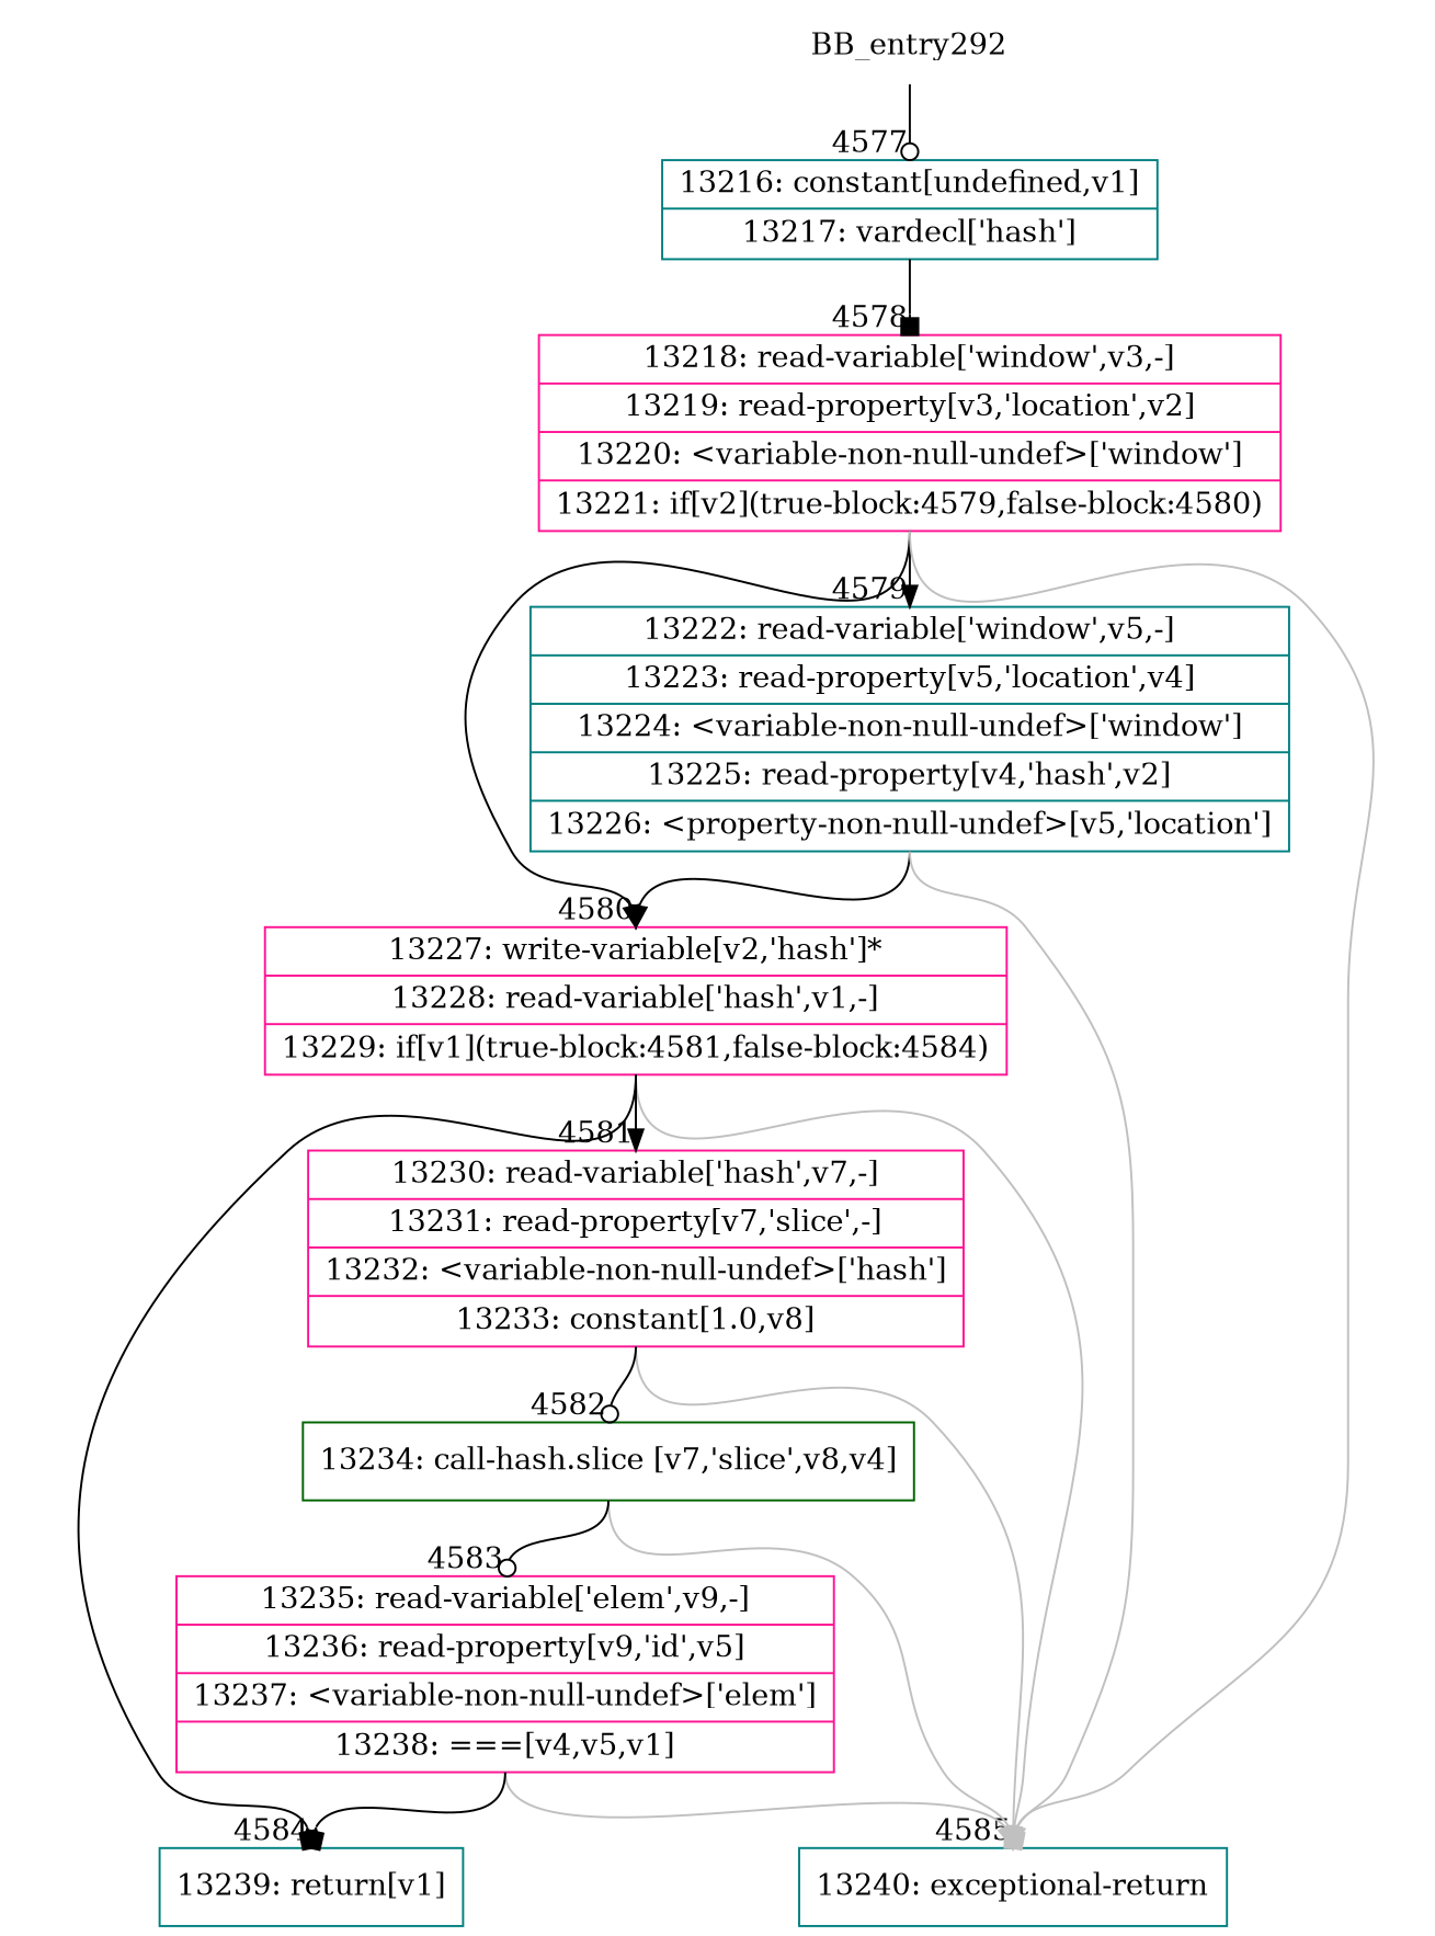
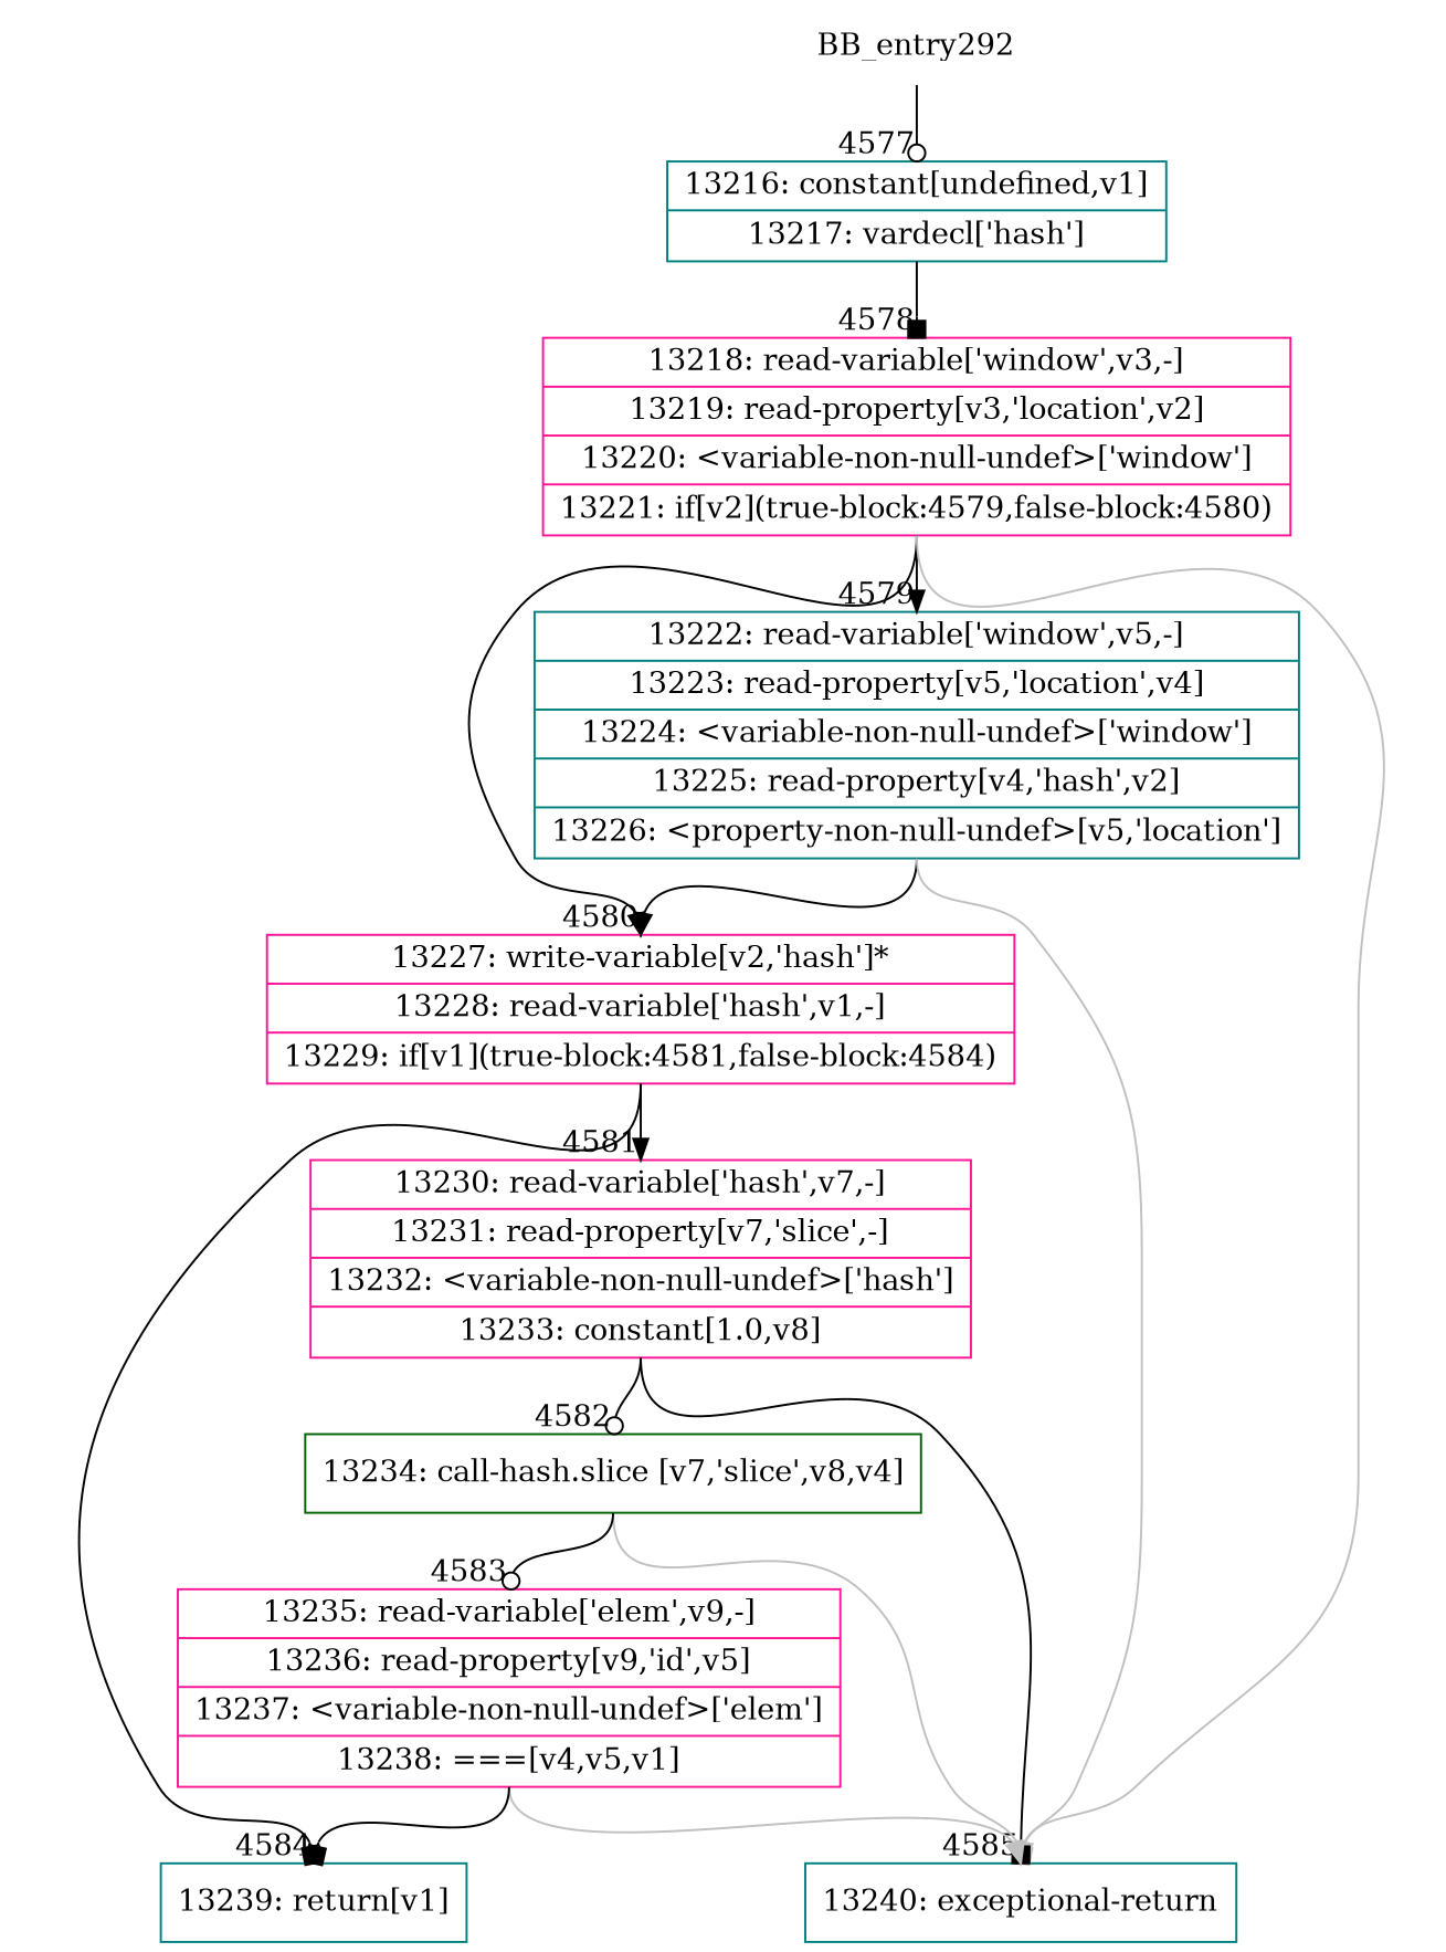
  digraph {
    rankdir=TD
    node [color=deeppink shape=record]
    edge [arrowhead=normal headport=n tailport=s]
    n1 [label=BB_entry292 shape=none]
    n2 [color=teal label="{13216: constant[undefined,v1]|13217: vardecl['hash']}"]
    n3 [label="{13218: read-variable['window',v3,-]|13219: read-property[v3,'location',v2]|13220: \<variable-non-null-undef\>['window']|13221: if[v2](true-block:4579,false-block:4580)}"]
    n4 [label="{13227: write-variable[v2,'hash']*|13228: read-variable['hash',v1,-]|13229: if[v1](true-block:4581,false-block:4584)}"]
    n5 [color=teal label="{13222: read-variable['window',v5,-]|13223: read-property[v5,'location',v4]|13224: \<variable-non-null-undef\>['window']|13225: read-property[v4,'hash',v2]|13226: \<property-non-null-undef\>[v5,'location']}"]
    n6 [color=teal label="{13240: exceptional-return}"]
    n7 [color=teal label="{13239: return[v1]}"]
    n8 [label="{13230: read-variable['hash',v7,-]|13231: read-property[v7,'slice',-]|13232: \<variable-non-null-undef\>['hash']|13233: constant[1.0,v8]}"]
    n9 [color=darkgreen label="{13234: call-hash.slice [v7,'slice',v8,v4]}"]
    n10 [label="{13235: read-variable['elem',v9,-]|13236: read-property[v9,'id',v5]|13237: \<variable-non-null-undef\>['elem']|13238: ===[v4,v5,v1]}"]
    n1 -> n2 [arrowhead=odot headlabel="    4577"]
    n2 -> n3 [arrowhead=box headlabel="      4578"]
    n3 -> n4 [headlabel="      4580"]
    n3 -> n5 [headlabel="      4579"]
    n3 -> n6 [arrowhead=box color=gray headlabel="      4585"]
-   n4 -> n6 [color=gray]
    n4 -> n7 [arrowhead=box headlabel="      4584"]
    n4 -> n8 [headlabel="      4581"]
    n5 -> n4
    n5 -> n6 [color=gray]
-   n8 -> n6 [arrowhead=box color=gray]
+   n8 -> n6 [arrowhead=box color=black]
    n8 -> n9 [arrowhead=odot headlabel="      4582"]
    n9 -> n6 [color=gray]
    n9 -> n10 [arrowhead=odot headlabel="      4583"]
    n10 -> n6 [color=gray]
    n10 -> n7 [arrowhead=box]
  }
